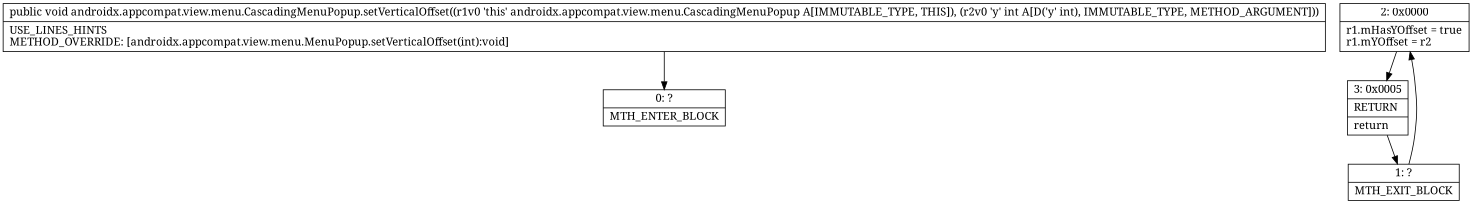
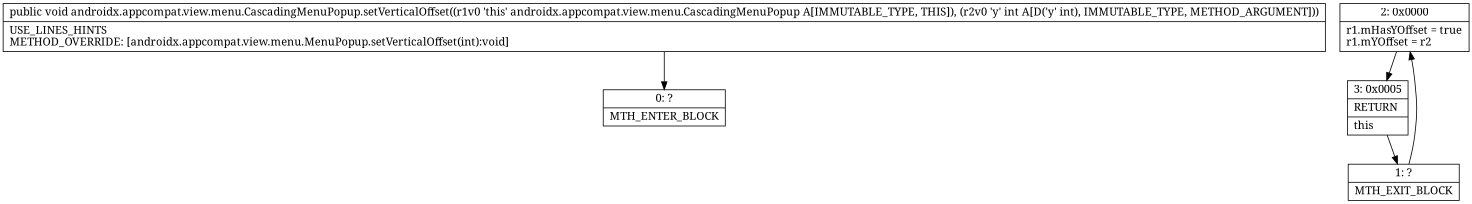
  digraph {
    fontname="Noto Serif"
    node [fontname="Noto Serif" shape=record]
    edge [fontname="Noto Serif"]
    n1 [label="{0\:\ ?|MTH_ENTER_BLOCK\l}"]
    n2 [label="{2\:\ 0x0000|r1.mHasYOffset = true\lr1.mYOffset = r2\l}"]
-   n3 [label="{3\:\ 0x0005|RETURN\l|return\l}"]
+   n3 [label="{3\:\ 0x0005|RETURN\l|this\l}"]
    n4 [label="{1\:\ ?|MTH_EXIT_BLOCK\l}"]
    n5 [label="{public void androidx.appcompat.view.menu.CascadingMenuPopup.setVerticalOffset((r1v0 'this' androidx.appcompat.view.menu.CascadingMenuPopup A[IMMUTABLE_TYPE, THIS]), (r2v0 'y' int A[D('y' int), IMMUTABLE_TYPE, METHOD_ARGUMENT]))  | USE_LINES_HINTS\lMETHOD_OVERRIDE: [androidx.appcompat.view.menu.MenuPopup.setVerticalOffset(int):void]\l}"]
    n2 -> n3
    n3 -> n4
    n4 -> n2
    n5 -> n1
  }
